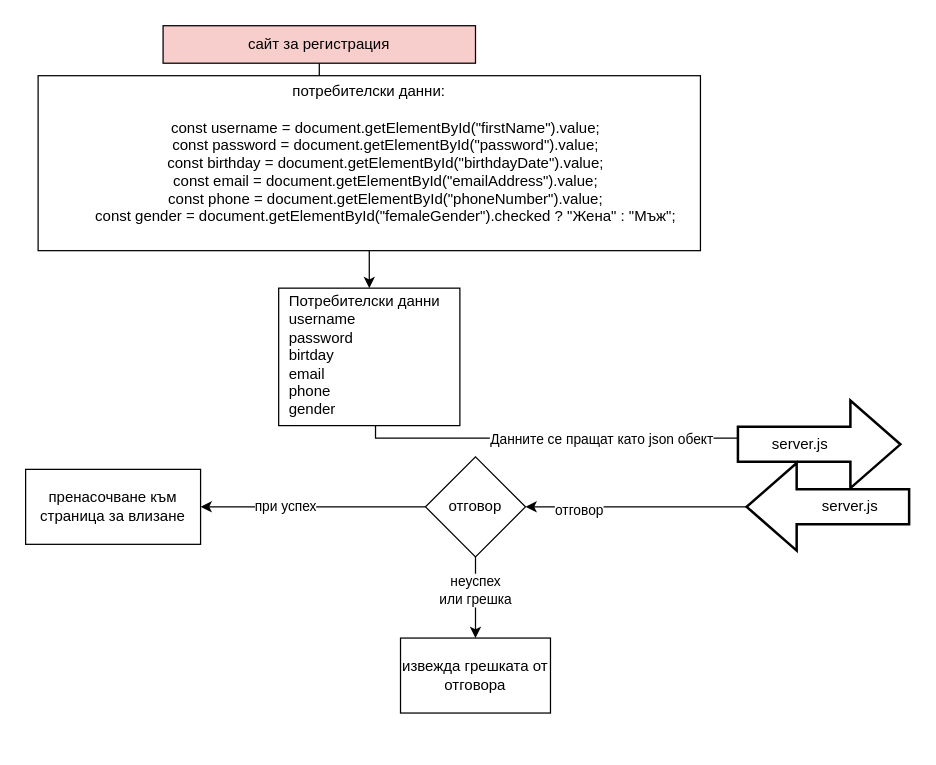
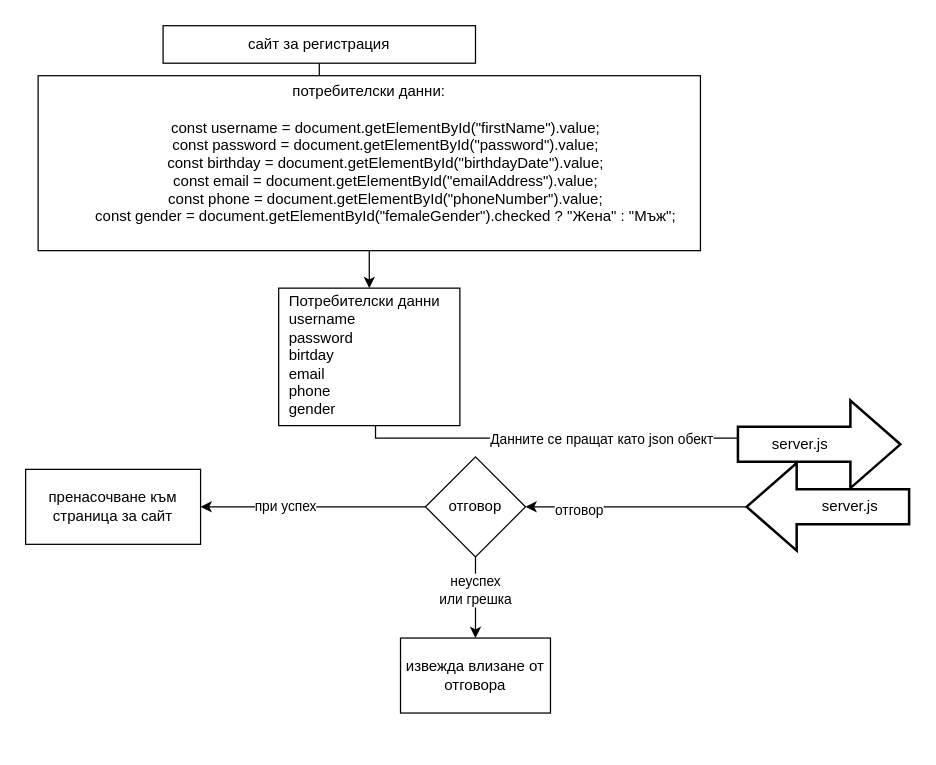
  <mxCell id="0" />
  <mxCell id="1" parent="0" />
  <mxCell id="2" style="edgeStyle=orthogonalEdgeStyle;rounded=0;orthogonalLoop=1;jettySize=auto;html=1;entryX=0;entryY=0.5;entryDx=0;entryDy=0;entryPerimeter=0;exitX=0.75;exitY=1;exitDx=0;exitDy=0;" edge="1" parent="1"><mxGeometry relative="1" as="geometry"><mxPoint x="301.25" y="300" as="sourcePoint" /><mxPoint x="634.5" y="350" as="targetPoint" /><Array as="points"><mxPoint x="300" y="300" /><mxPoint x="300" y="350" /></Array></mxGeometry></mxCell>
  <mxCell id="3" value="Данните се пращат като json обект" style="edgeLabel;html=1;align=center;verticalAlign=middle;resizable=0;points=[];" vertex="1" connectable="0" parent="2"><mxGeometry x="-0.463" relative="1" as="geometry"><mxPoint x="128" as="offset" /></mxGeometry></mxCell>
  <mxCell id="4" value="" style="ellipse;whiteSpace=wrap;html=1;align=center;aspect=fixed;fillColor=none;strokeColor=none;resizable=0;perimeter=centerPerimeter;rotatable=0;allowArrows=0;points=[];outlineConnect=1;" vertex="1" parent="1"><mxGeometry x="285" y="580" width="10" height="10" as="geometry" /></mxCell>
  <mxCell id="5" value="" style="ellipse;whiteSpace=wrap;html=1;align=center;aspect=fixed;fillColor=none;strokeColor=none;resizable=0;perimeter=centerPerimeter;rotatable=0;allowArrows=0;points=[];outlineConnect=1;" vertex="1" parent="1"><mxGeometry x="325" y="490" width="10" height="10" as="geometry" /></mxCell>
  <mxCell id="6" value="" style="ellipse;whiteSpace=wrap;html=1;align=center;aspect=fixed;fillColor=none;strokeColor=none;resizable=0;perimeter=centerPerimeter;rotatable=0;allowArrows=0;points=[];outlineConnect=1;" vertex="1" parent="1"><mxGeometry x="330" y="510" width="10" height="10" as="geometry" /></mxCell>
  <mxCell id="7" value="" style="edgeStyle=orthogonalEdgeStyle;rounded=0;orthogonalLoop=1;jettySize=auto;html=1;" edge="1" parent="1" source="8" target="10"><mxGeometry relative="1" as="geometry" /></mxCell>
- <mxCell id="8" value="сайт за регистрация" style="rounded=0;whiteSpace=wrap;html=1;fillColor=#f8cecc;" vertex="1" parent="1"><mxGeometry x="130" width="250" height="30" as="geometry" y="20" /></mxCell>
+ <mxCell id="8" value="сайт за регистрация" style="rounded=0;whiteSpace=wrap;html=1;" vertex="1" parent="1"><mxGeometry x="130" width="250" height="30" as="geometry" y="20" /></mxCell>
  <mxCell id="9" value="" style="edgeStyle=orthogonalEdgeStyle;rounded=0;orthogonalLoop=1;jettySize=auto;html=1;" edge="1" parent="1" source="10" target="11"><mxGeometry relative="1" as="geometry" /></mxCell>
  <mxCell id="10" value="потребителски данни:&lt;div&gt;&lt;div&gt;&lt;br&gt;&lt;/div&gt;&lt;div&gt;&amp;nbsp; &amp;nbsp; &amp;nbsp; &amp;nbsp; const username = document.getElementById(&quot;firstName&quot;).value;&lt;/div&gt;&lt;div&gt;&amp;nbsp; &amp;nbsp; &amp;nbsp; &amp;nbsp; const password = document.getElementById(&quot;password&quot;).value;&lt;/div&gt;&lt;div&gt;&amp;nbsp; &amp;nbsp; &amp;nbsp; &amp;nbsp; const birthday = document.getElementById(&quot;birthdayDate&quot;).value;&lt;/div&gt;&lt;div&gt;&amp;nbsp; &amp;nbsp; &amp;nbsp; &amp;nbsp; const email = document.getElementById(&quot;emailAddress&quot;).value;&lt;/div&gt;&lt;div&gt;&amp;nbsp; &amp;nbsp; &amp;nbsp; &amp;nbsp; const phone = document.getElementById(&quot;phoneNumber&quot;).value;&lt;/div&gt;&lt;div&gt;&amp;nbsp; &amp;nbsp; &amp;nbsp; &amp;nbsp; const gender = document.getElementById(&quot;femaleGender&quot;).checked ? &quot;Жена&quot; : &quot;Мъж&quot;;&lt;/div&gt;&lt;/div&gt;&lt;div&gt;&lt;br&gt;&lt;/div&gt;" style="rounded=0;whiteSpace=wrap;html=1;" vertex="1" parent="1"><mxGeometry x="30" y="60" width="530" height="140" as="geometry" /></mxCell>
  <mxCell id="11" value="&lt;p style=&quot;margin:0px;margin-top:4px;text-align:center;text-decoration:underline;&quot;&gt;&lt;/p&gt;&lt;p style=&quot;margin:0px;margin-left:8px;&quot;&gt;Потребителски данни&lt;/p&gt;&lt;p style=&quot;margin:0px;margin-left:8px;&quot;&gt;username&amp;nbsp;&amp;nbsp;&lt;br&gt;password&amp;nbsp;&lt;/p&gt;&lt;p style=&quot;margin:0px;margin-left:8px;&quot;&gt;&lt;span style=&quot;background-color: transparent; color: light-dark(rgb(0, 0, 0), rgb(255, 255, 255));&quot;&gt;birtday&amp;nbsp;&lt;/span&gt;&lt;/p&gt;&lt;p style=&quot;margin:0px;margin-left:8px;&quot;&gt;&lt;span style=&quot;background-color: transparent; color: light-dark(rgb(0, 0, 0), rgb(255, 255, 255));&quot;&gt;email&lt;/span&gt;&lt;/p&gt;&lt;p style=&quot;margin:0px;margin-left:8px;&quot;&gt;&lt;span style=&quot;background-color: transparent; color: light-dark(rgb(0, 0, 0), rgb(255, 255, 255));&quot;&gt;phone&lt;/span&gt;&lt;/p&gt;&lt;p style=&quot;margin:0px;margin-left:8px;&quot;&gt;gender&lt;/p&gt;" style="verticalAlign=top;align=left;overflow=fill;html=1;whiteSpace=wrap;" vertex="1" parent="1"><mxGeometry x="222.5" y="230" width="145" height="110" as="geometry" /></mxCell>
  <mxCell id="12" value="" style="verticalLabelPosition=bottom;verticalAlign=top;html=1;strokeWidth=2;shape=mxgraph.arrows2.arrow;dy=0.6;dx=40;notch=0;" vertex="1" parent="1"><mxGeometry x="590" y="320" width="130" height="70" as="geometry" /></mxCell>
  <mxCell id="13" value="server.js" style="text;html=1;align=center;verticalAlign=middle;whiteSpace=wrap;rounded=0;" vertex="1" parent="1"><mxGeometry x="610" y="340" width="60" height="30" as="geometry" /></mxCell>
  <mxCell id="14" style="edgeStyle=orthogonalEdgeStyle;rounded=0;orthogonalLoop=1;jettySize=auto;html=1;entryX=1;entryY=0.5;entryDx=0;entryDy=0;" edge="1" parent="1" source="16" target="22"><mxGeometry relative="1" as="geometry" /></mxCell>
  <mxCell id="15" value="отговор" style="edgeLabel;html=1;align=center;verticalAlign=middle;resizable=0;points=[];" vertex="1" connectable="0" parent="14"><mxGeometry x="0.522" y="2" relative="1" as="geometry"><mxPoint as="offset" /></mxGeometry></mxCell>
  <mxCell id="16" value="" style="verticalLabelPosition=bottom;verticalAlign=top;html=1;strokeWidth=2;shape=mxgraph.arrows2.arrow;dy=0.6;dx=40;notch=0;direction=west;" vertex="1" parent="1"><mxGeometry x="597" y="370" width="130" height="70" as="geometry" /></mxCell>
  <mxCell id="17" value="server.js" style="text;html=1;align=center;verticalAlign=middle;whiteSpace=wrap;rounded=0;" vertex="1" parent="1"><mxGeometry x="650" y="390" width="60" height="30" as="geometry" /></mxCell>
  <mxCell id="18" value="" style="edgeStyle=orthogonalEdgeStyle;rounded=0;orthogonalLoop=1;jettySize=auto;html=1;" edge="1" parent="1" source="22" target="23"><mxGeometry relative="1" as="geometry" /></mxCell>
  <mxCell id="19" value="при успех" style="edgeLabel;html=1;align=center;verticalAlign=middle;resizable=0;points=[];" vertex="1" connectable="0" parent="18"><mxGeometry x="0.261" y="-1" relative="1" as="geometry"><mxPoint as="offset" /></mxGeometry></mxCell>
  <mxCell id="20" value="" style="edgeStyle=orthogonalEdgeStyle;rounded=0;orthogonalLoop=1;jettySize=auto;html=1;" edge="1" parent="1" source="22" target="24"><mxGeometry relative="1" as="geometry" /></mxCell>
  <mxCell id="21" value="неуспех&lt;div&gt;или грешка&lt;/div&gt;" style="edgeLabel;html=1;align=center;verticalAlign=middle;resizable=0;points=[];" vertex="1" connectable="0" parent="20"><mxGeometry x="-0.196" y="-1" relative="1" as="geometry"><mxPoint as="offset" /></mxGeometry></mxCell>
  <mxCell id="22" value="отговор" style="rhombus;whiteSpace=wrap;html=1;" vertex="1" parent="1"><mxGeometry x="340" y="365" width="80" height="80" as="geometry" /></mxCell>
- <mxCell id="23" value="пренасочване към страница за влизане" style="whiteSpace=wrap;html=1;" vertex="1" parent="1"><mxGeometry x="20" y="375" width="140" height="60" as="geometry" /></mxCell>
- <mxCell id="24" value="извежда грешката от отговора" style="whiteSpace=wrap;html=1;" vertex="1" parent="1"><mxGeometry x="320" y="510" width="120" height="60" as="geometry" /></mxCell>
+ <mxCell id="23" value="пренасочване към страница за сайт" style="whiteSpace=wrap;html=1;" vertex="1" parent="1"><mxGeometry x="20" y="375" width="140" height="60" as="geometry" /></mxCell>
+ <mxCell id="24" value="извежда влизане от отговора" style="whiteSpace=wrap;html=1;" vertex="1" parent="1"><mxGeometry x="320" y="510" width="120" height="60" as="geometry" /></mxCell>
